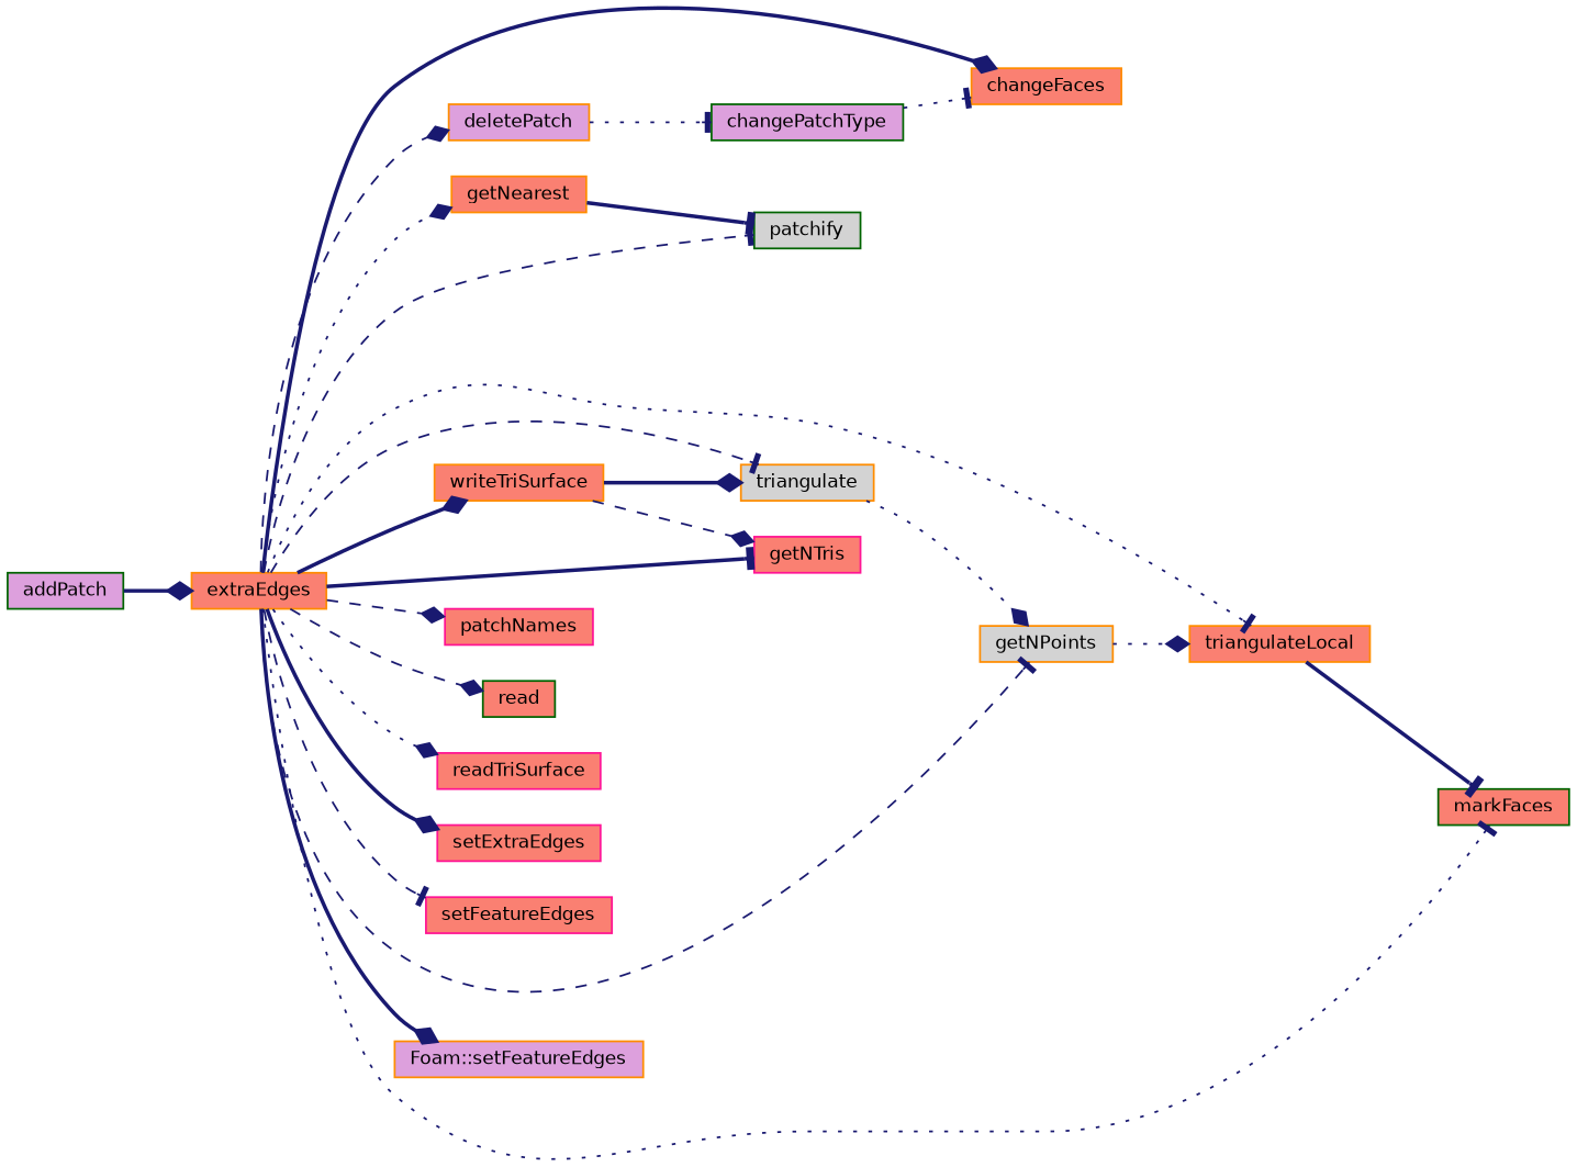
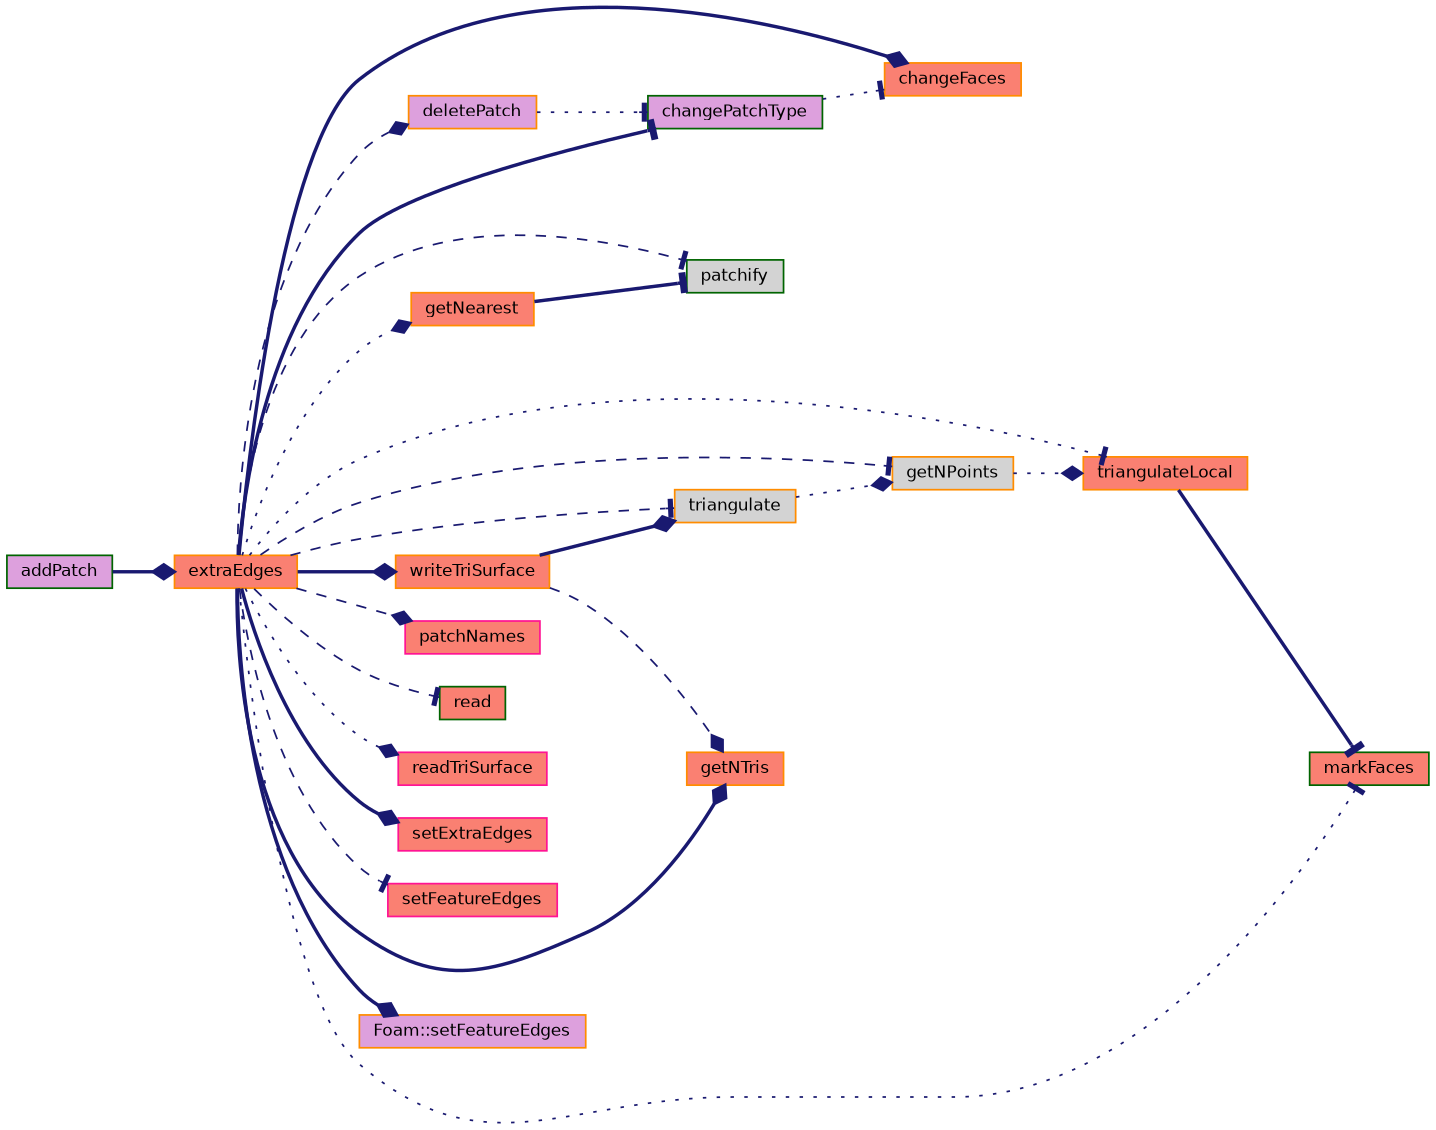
  digraph {
    rankdir=LR
    node [color=darkorange fillcolor=salmon fontname=Helvetica fontsize=10 shape=record style=filled]
    edge [arrowhead=diamond color=midnightblue fontname=Helvetica fontsize=10 labelfontname=Helvetica labelfontsize=10 style=bold]
    n1 [fontcolor=black height=0.2 label=extraEdges width=0.4]
    n2 [height=0.2 label=changeFaces width=0.4]
    n3 [color=darkgreen fillcolor=plum height=0.2 label=changePatchType width=0.4]
    n4 [fillcolor=plum height=0.2 label=deletePatch width=0.4]
    n5 [height=0.2 label=getNearest width=0.4]
    n6 [color=darkgreen fillcolor=lightgrey height=0.2 label=patchify width=0.4]
    n7 [fillcolor=lightgrey height=0.2 label=getNPoints width=0.4]
    n8 [height=0.2 label=triangulateLocal width=0.4]
    n9 [color=darkgreen height=0.2 label=markFaces width=0.4]
-   n10 [color=deeppink height=0.2 label=getNTris width=0.4]
+   n10 [height=0.2 label=getNTris width=0.4]
    n11 [color=deeppink height=0.2 label=patchNames width=0.4]
    n12 [color=darkgreen height=0.2 label=read width=0.4]
    n13 [color=deeppink height=0.2 label=readTriSurface width=0.4]
    n14 [color=deeppink height=0.2 label=setExtraEdges width=0.4]
    n15 [color=deeppink height=0.2 label=setFeatureEdges width=0.4]
    n16 [fillcolor=lightgrey height=0.2 label=triangulate width=0.4]
    n17 [fillcolor=plum height=0.2 label="Foam::setFeatureEdges" width=0.4]
    n18 [height=0.2 label=writeTriSurface width=0.4]
    n19 [color=darkgreen fillcolor=plum height=0.2 label=addPatch width=0.4]
    n1 -> n2
+   n1 -> n3 [arrowhead=tee]
    n1 -> n4 [style=dashed]
    n1 -> n5 [style=dotted]
    n1 -> n6 [arrowhead=tee style=dashed]
    n1 -> n7 [arrowhead=tee style=dashed]
    n1 -> n8 [arrowhead=tee style=dotted]
    n1 -> n9 [arrowhead=tee style=dotted]
-   n1 -> n10 [arrowhead=tee]
+   n1 -> n10
    n1 -> n11 [style=dashed]
-   n1 -> n12 [style=dashed]
+   n1 -> n12 [arrowhead=tee style=dashed]
    n1 -> n13 [style=dotted]
    n1 -> n14
    n1 -> n15 [arrowhead=tee style=dashed]
    n1 -> n16 [arrowhead=tee style=dashed]
    n1 -> n17
    n1 -> n18
    n3 -> n2 [arrowhead=tee style=dotted]
    n4 -> n3 [arrowhead=tee style=dotted]
    n5 -> n6 [arrowhead=tee]
    n7 -> n8 [style=dotted]
    n8 -> n9 [arrowhead=tee]
    n16 -> n7 [style=dotted]
    n18 -> n10 [style=dashed]
    n18 -> n16
    n19 -> n1
  }
